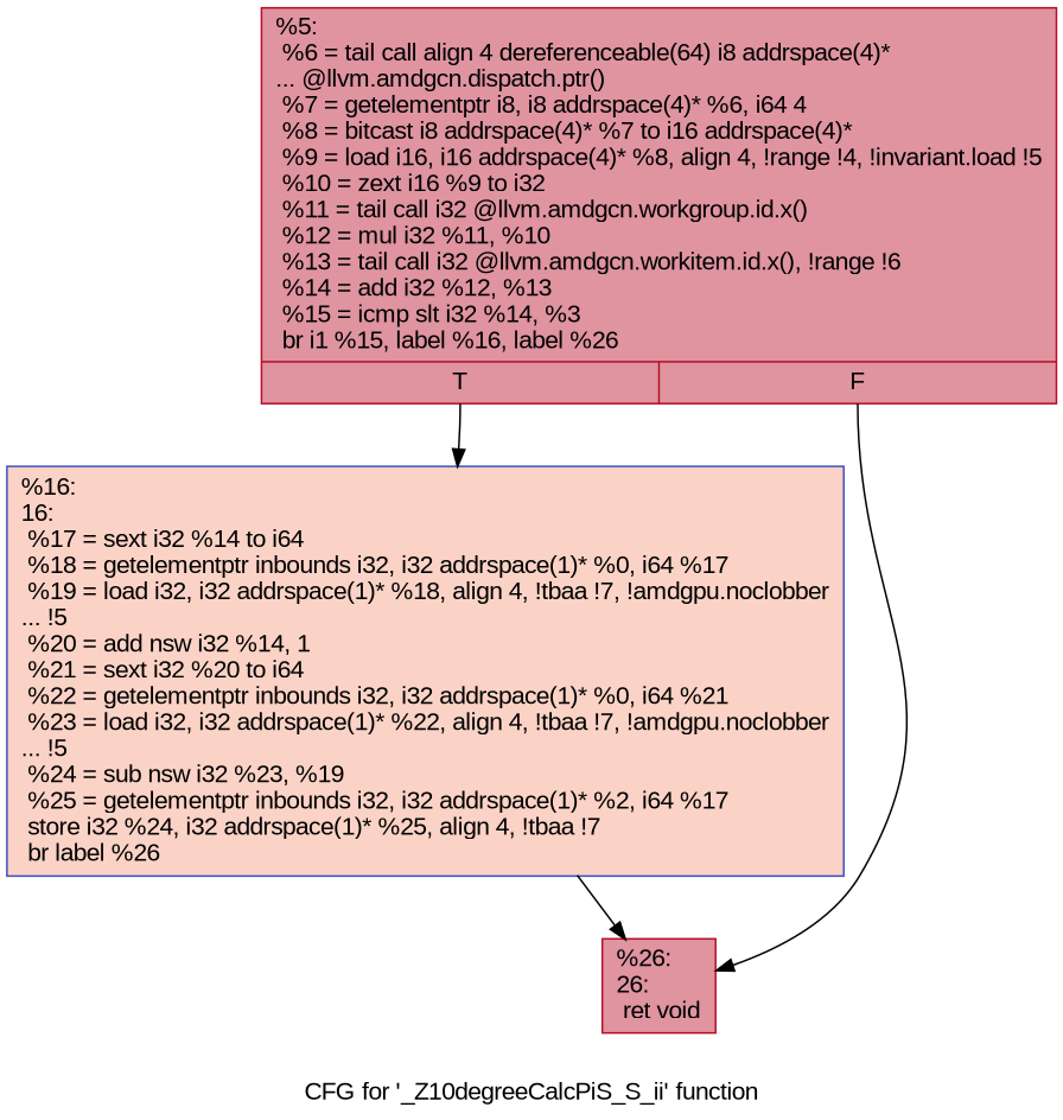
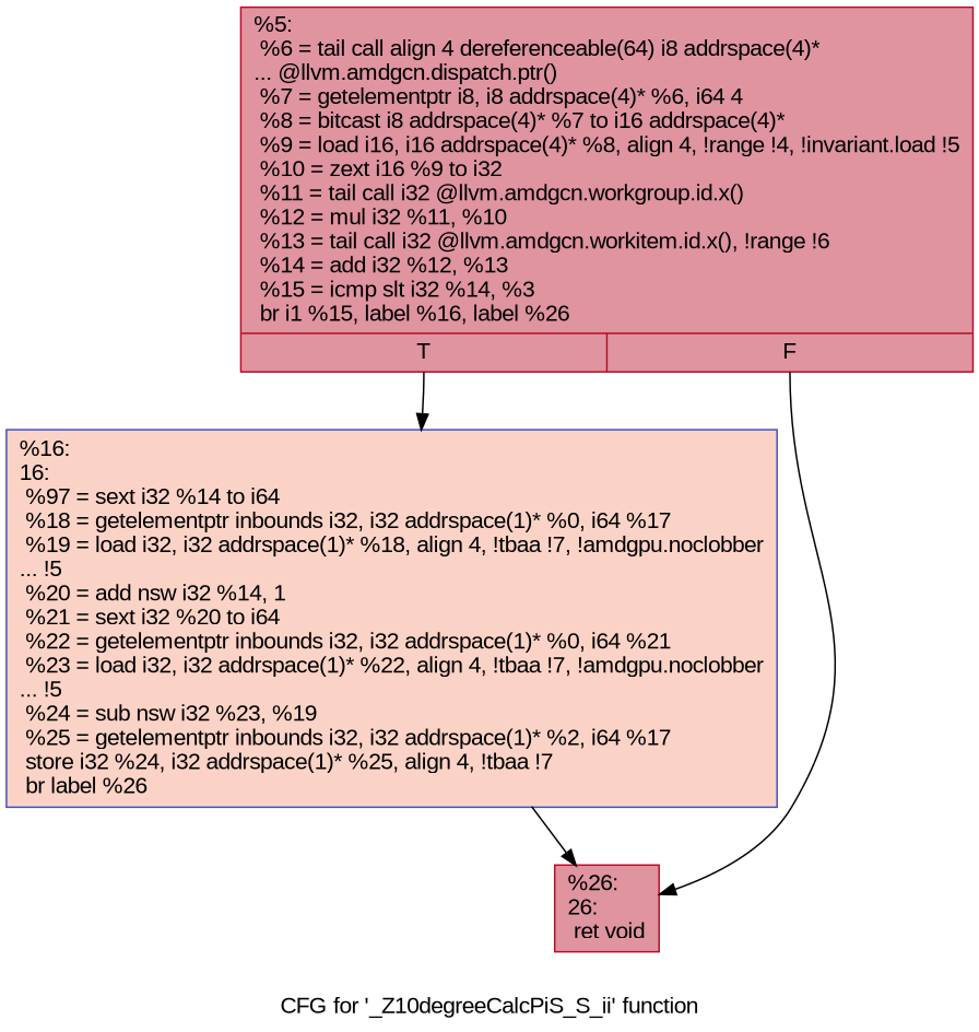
  digraph {
    label="CFG for '_Z10degreeCalcPiS_S_ii' function"
    fontname="Liberation Sans"
    node [color="#b70d28ff" fillcolor="#b70d2870" shape=record style=filled fontname="Liberation Sans"]
    edge [fontname="Liberation Sans"]
    n1 [label="{%5:\l  %6 = tail call align 4 dereferenceable(64) i8 addrspace(4)*\l... @llvm.amdgcn.dispatch.ptr()\l  %7 = getelementptr i8, i8 addrspace(4)* %6, i64 4\l  %8 = bitcast i8 addrspace(4)* %7 to i16 addrspace(4)*\l  %9 = load i16, i16 addrspace(4)* %8, align 4, !range !4, !invariant.load !5\l  %10 = zext i16 %9 to i32\l  %11 = tail call i32 @llvm.amdgcn.workgroup.id.x()\l  %12 = mul i32 %11, %10\l  %13 = tail call i32 @llvm.amdgcn.workitem.id.x(), !range !6\l  %14 = add i32 %12, %13\l  %15 = icmp slt i32 %14, %3\l  br i1 %15, label %16, label %26\l|{<s0>T|<s1>F}}"]
-   n2 [color="#3d50c3ff" fillcolor="#f59c7d70" label="{%16:\l16:                                               \l  %17 = sext i32 %14 to i64\l  %18 = getelementptr inbounds i32, i32 addrspace(1)* %0, i64 %17\l  %19 = load i32, i32 addrspace(1)* %18, align 4, !tbaa !7, !amdgpu.noclobber\l... !5\l  %20 = add nsw i32 %14, 1\l  %21 = sext i32 %20 to i64\l  %22 = getelementptr inbounds i32, i32 addrspace(1)* %0, i64 %21\l  %23 = load i32, i32 addrspace(1)* %22, align 4, !tbaa !7, !amdgpu.noclobber\l... !5\l  %24 = sub nsw i32 %23, %19\l  %25 = getelementptr inbounds i32, i32 addrspace(1)* %2, i64 %17\l  store i32 %24, i32 addrspace(1)* %25, align 4, !tbaa !7\l  br label %26\l}"]
+   n2 [color="#3d50c3ff" fillcolor="#f59c7d70" label="{%16:\l16:                                               \l  %97 = sext i32 %14 to i64\l  %18 = getelementptr inbounds i32, i32 addrspace(1)* %0, i64 %17\l  %19 = load i32, i32 addrspace(1)* %18, align 4, !tbaa !7, !amdgpu.noclobber\l... !5\l  %20 = add nsw i32 %14, 1\l  %21 = sext i32 %20 to i64\l  %22 = getelementptr inbounds i32, i32 addrspace(1)* %0, i64 %21\l  %23 = load i32, i32 addrspace(1)* %22, align 4, !tbaa !7, !amdgpu.noclobber\l... !5\l  %24 = sub nsw i32 %23, %19\l  %25 = getelementptr inbounds i32, i32 addrspace(1)* %2, i64 %17\l  store i32 %24, i32 addrspace(1)* %25, align 4, !tbaa !7\l  br label %26\l}"]
    n3 [label="{%26:\l26:                                               \l  ret void\l}"]
    n1 -> n2 [tailport=s0]
    n1 -> n3 [tailport=s1]
    n2 -> n3
  }
